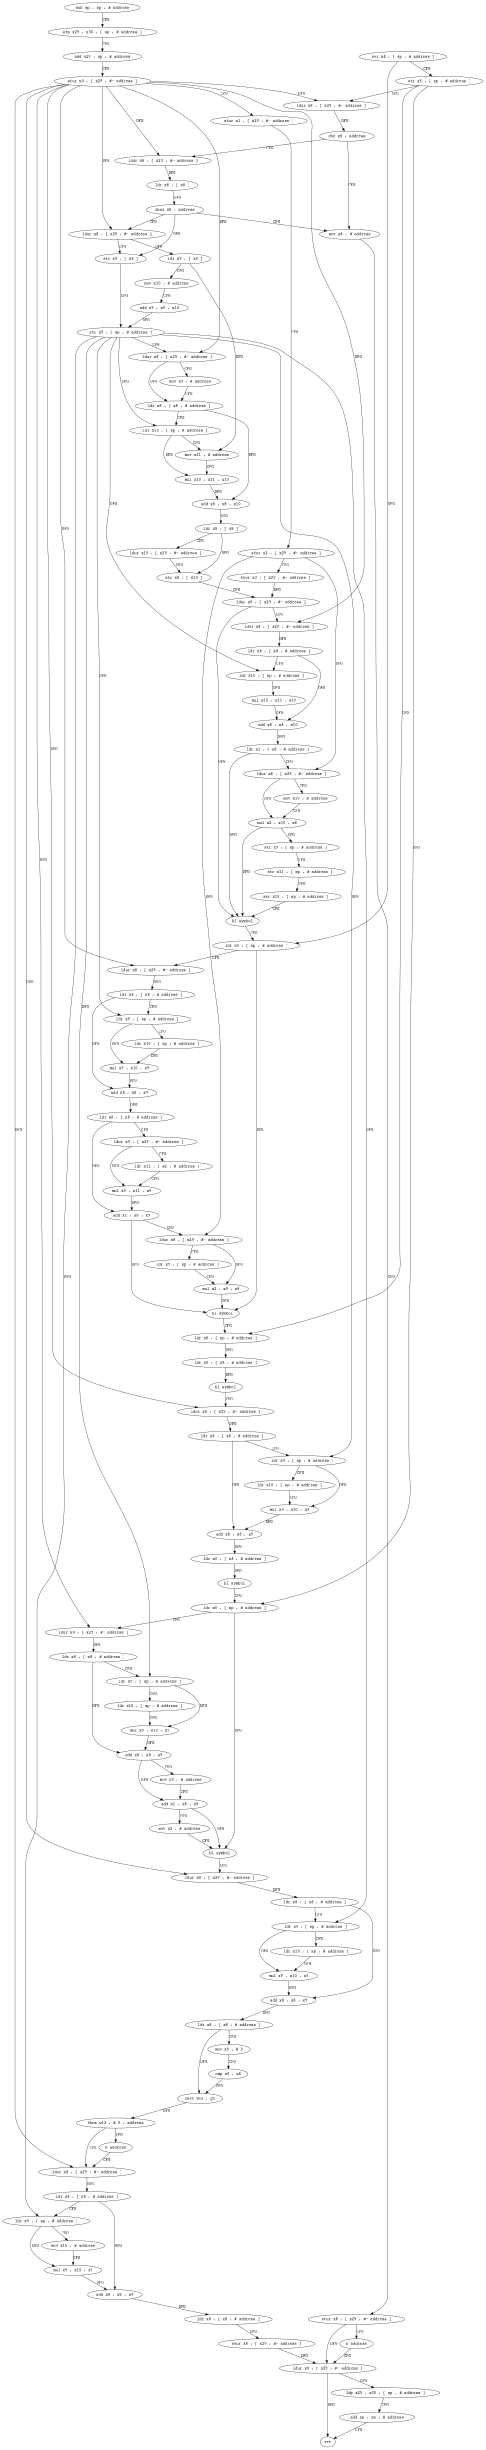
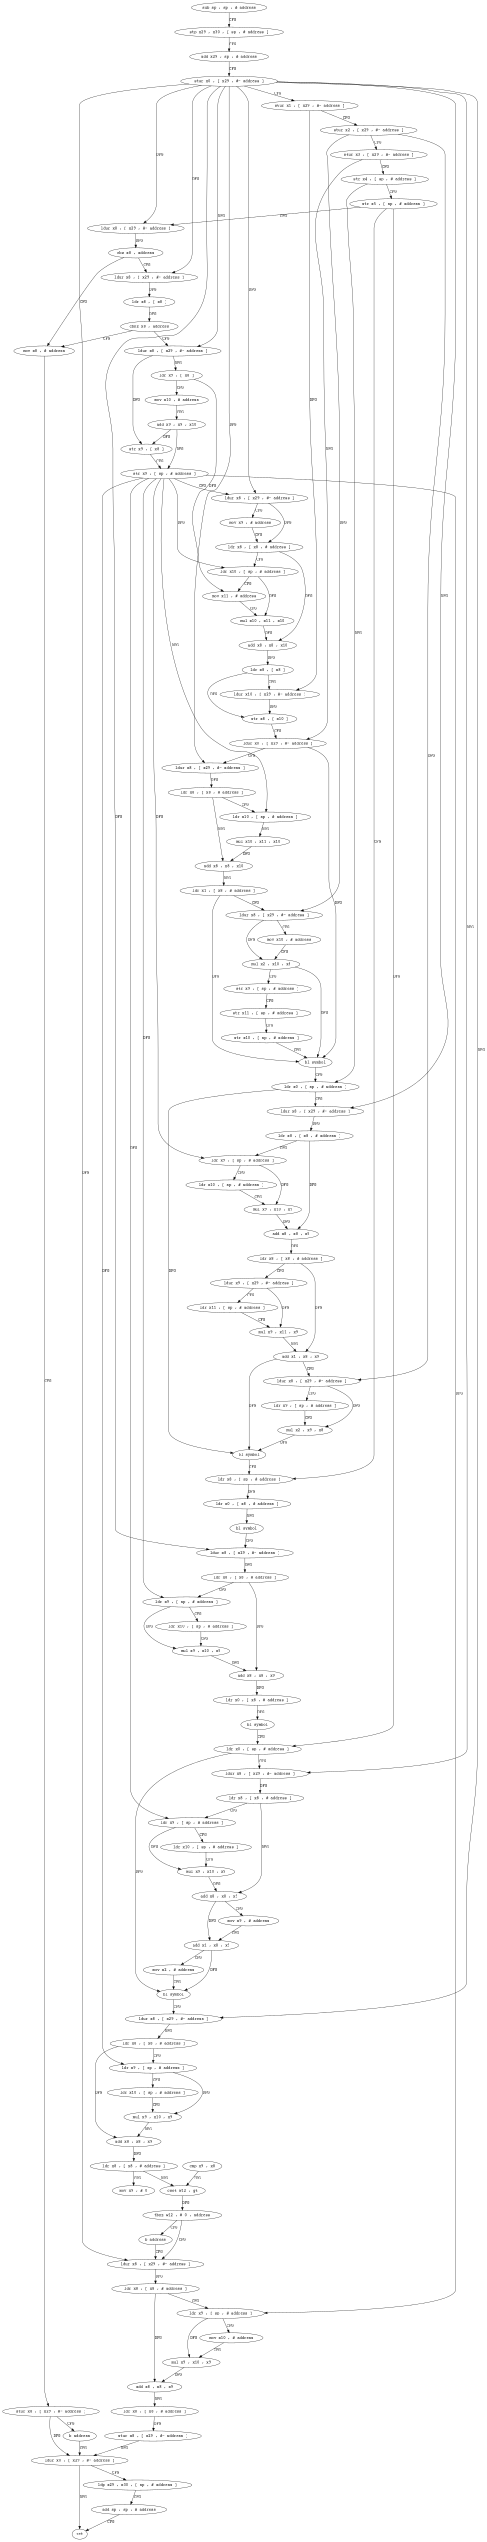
  digraph {
    fontname="Courier Prime"
    node [fontname="Courier Prime"]
    edge [fontname="Courier Prime"]
    n1 [label="sub sp , sp , # address"]
    n2 [label="stp x29 , x30 , [ sp , # address ]"]
    n3 [label="add x29 , sp , # address"]
    n4 [label="stur x0 , [ x29 , #- address ]"]
    n5 [label="stur x1 , [ x29 , #- address ]"]
    n6 [label="ldur x8 , [ x29 , #- address ]"]
    n7 [label="ldur x8 , [ x29 , #- address ]"]
    n8 [label="ldur x8 , [ x29 , #- address ]"]
    n9 [label="ldur x8 , [ x29 , #- address ]"]
    n10 [label="ldur x8 , [ x29 , #- address ]"]
    n11 [label="ldur x8 , [ x29 , #- address ]"]
    n12 [label="ldur x8 , [ x29 , #- address ]"]
    n13 [label="ldur x8 , [ x29 , #- address ]"]
    n14 [label="ldur x8 , [ x29 , #- address ]"]
    n15 [label="ldur x8 , [ x29 , #- address ]"]
    n16 [label="stur x2 , [ x29 , #- address ]"]
    n17 [label="ldur x10 , [ x29 , #- address ]"]
    n18 [label="cbz x8 , address"]
    n19 [label="ldr x8 , [ x8 ]"]
    n20 [label="ldr x9 , [ x8 ]"]
    n21 [label="str x9 , [ x8 ]"]
    n22 [label="mov x9 , # address"]
    n23 [label="ldr x8 , [ x8 , # address ]"]
    n24 [label="ldr x8 , [ x8 , # address ]"]
    n25 [label="ldr x8 , [ x8 , # address ]"]
    n26 [label="ldr x8 , [ x8 , # address ]"]
    n27 [label="ldr x8 , [ x8 , # address ]"]
    n28 [label="ldr x8 , [ x8 , # address ]"]
    n29 [label="ldr x8 , [ x8 , # address ]"]
    n30 [label="stur x3 , [ x29 , #- address ]"]
    n31 [label="ldur x8 , [ x29 , #- address ]"]
    n32 [label="ldur x8 , [ x29 , #- address ]"]
    n33 [label="str x8 , [ x10 ]"]
    n34 [label="str x4 , [ sp , # address ]"]
    n35 [label="ldur x0 , [ x29 , #- address ]"]
    n36 [label="mov x10 , # address"]
    n37 [label="mul x2 , x10 , x8"]
    n38 [label="ldur x9 , [ x29 , #- address ]"]
    n39 [label="ldr x11 , [ sp , # address ]"]
    n40 [label="mul x9 , x11 , x9"]
    n41 [label="ldr x9 , [ sp , # address ]"]
    n42 [label="mul x2 , x9 , x8"]
    n43 [label="str x5 , [ sp , # address ]"]
    n44 [label="ldr x0 , [ sp , # address ]"]
    n45 [label="bl symbol"]
    n46 [label="ldr x8 , [ sp , # address ]"]
    n47 [label="ldr x0 , [ sp , # address ]"]
    n48 [label="bl symbol"]
    n49 [label="ldr x0 , [ x8 , # address ]"]
    n50 [label="bl symbol"]
    n51 [label="mov x8 , # address"]
    n52 [label="stur x8 , [ x29 , #- address ]"]
    n53 [label="b address"]
    n54 [label="ldur x0 , [ x29 , #- address ]"]
    n55 [label="cbnz x8 , address"]
    n56 [label="ldp x29 , x30 , [ sp , # address ]"]
    n57 [label=ret]
    n58 [label="add sp , sp , # address"]
    n59 [label="mov x10 , # address"]
    n60 [label="mov x11 , # address"]
    n61 [label="str x9 , [ sp , # address ]"]
    n62 [label="add x9 , x9 , x10"]
    n63 [label="ldr x10 , [ sp , # address ]"]
    n64 [label="ldr x10 , [ sp , # address ]"]
    n65 [label="ldr x9 , [ sp , # address ]"]
    n66 [label="ldr x9 , [ sp , # address ]"]
    n67 [label="ldr x9 , [ sp , # address ]"]
    n68 [label="ldr x9 , [ sp , # address ]"]
    n69 [label="ldr x9 , [ sp , # address ]"]
    n70 [label="mul x10 , x11 , x10"]
    n71 [label="mul x10 , x11 , x10"]
    n72 [label="ldr x10 , [ sp , # address ]"]
    n73 [label="mul x9 , x10 , x9"]
    n74 [label="ldr x10 , [ sp , # address ]"]
    n75 [label="mul x9 , x10 , x9"]
    n76 [label="ldr x10 , [ sp , # address ]"]
    n77 [label="mul x9 , x10 , x9"]
    n78 [label="ldr x10 , [ sp , # address ]"]
    n79 [label="mul x9 , x10 , x9"]
    n80 [label="mov x10 , # address"]
    n81 [label="mul x9 , x10 , x9"]
    n82 [label="add x8 , x8 , x10"]
    n83 [label="ldr x8 , [ x8 ]"]
    n84 [label="add x8 , x8 , x10"]
    n85 [label="ldr x1 , [ x8 , # address ]"]
    n86 [label="str x9 , [ sp , # address ]"]
    n87 [label="str x11 , [ sp , # address ]"]
    n88 [label="str x10 , [ sp , # address ]"]
    n89 [label="add x8 , x8 , x9"]
    n90 [label="ldr x8 , [ x8 , # address ]"]
    n91 [label="add x1 , x8 , x9"]
    n92 [label="bl symbol"]
    n93 [label="add x8 , x8 , x9"]
    n94 [label="ldr x0 , [ x8 , # address ]"]
    n95 [label="bl symbol"]
    n96 [label="add x8 , x8 , x9"]
    n97 [label="mov x9 , # address"]
    n98 [label="add x1 , x8 , x9"]
    n99 [label="mov x2 , # address"]
    n100 [label="add x8 , x8 , x9"]
    n101 [label="ldr x8 , [ x8 , # address ]"]
    n102 [label="mov x9 , # 0"]
    n103 [label="cset w12 , gt"]
    n104 [label="cmp x9 , x8"]
    n105 [label="tbnz w12 , # 0 , address"]
    n106 [label="b address"]
    n107 [label="add x8 , x8 , x9"]
    n108 [label="ldr x8 , [ x8 , # address ]"]
    n109 [label="stur x8 , [ x29 , #- address ]"]
    n1 -> n2 [label=CFG]
    n2 -> n3 [label=CFG]
    n3 -> n4 [label=CFG]
    n4 -> n5 [label=CFG]
    n4 -> n6 [label=DFG]
    n4 -> n7 [label=DFG]
    n4 -> n8 [label=DFG]
    n4 -> n9 [label=DFG]
    n4 -> n10 [label=DFG]
    n4 -> n11 [label=DFG]
    n4 -> n12 [label=DFG]
    n4 -> n13 [label=DFG]
    n4 -> n14 [label=DFG]
    n4 -> n15 [label=DFG]
    n5 -> n16 [label=CFG]
+   n5 -> n17 [label=DFG]
    n6 -> n18 [label=DFG]
    n7 -> n19 [label=DFG]
    n8 -> n20 [label=DFG]
    n8 -> n21 [label=DFG]
    n9 -> n22 [label=CFG]
    n9 -> n23 [label=DFG]
    n10 -> n24 [label=DFG]
    n11 -> n25 [label=DFG]
    n12 -> n26 [label=DFG]
    n13 -> n27 [label=DFG]
    n14 -> n28 [label=DFG]
    n15 -> n29 [label=DFG]
    n16 -> n30 [label=CFG]
    n16 -> n31 [label=DFG]
    n16 -> n32 [label=DFG]
    n17 -> n33 [label=DFG]
    n18 -> n7 [label=CFG]
    n18 -> n51 [label=CFG]
    n19 -> n55 [label=DFG]
    n20 -> n59 [label=CFG]
    n20 -> n60 [label=DFG]
    n21 -> n61 [label=CFG]
    n22 -> n23 [label=CFG]
    n23 -> n63 [label=CFG]
    n23 -> n82 [label=DFG]
    n24 -> n64 [label=CFG]
    n24 -> n84 [label=DFG]
    n25 -> n65 [label=CFG]
    n25 -> n89 [label=DFG]
    n26 -> n66 [label=CFG]
    n26 -> n93 [label=DFG]
    n27 -> n67 [label=CFG]
    n27 -> n96 [label=DFG]
    n28 -> n68 [label=CFG]
    n28 -> n100 [label=DFG]
    n29 -> n69 [label=CFG]
    n29 -> n107 [label=DFG]
+   n30 -> n34 [label=CFG]
    n30 -> n35 [label=DFG]
    n31 -> n36 [label=CFG]
    n31 -> n37 [label=DFG]
    n32 -> n41 [label=CFG]
    n32 -> n42 [label=DFG]
    n33 -> n35 [label=CFG]
    n34 -> n43 [label=CFG]
    n34 -> n44 [label=DFG]
    n35 -> n10 [label=CFG]
    n35 -> n45 [label=DFG]
    n36 -> n37 [label=CFG]
    n37 -> n45 [label=DFG]
    n37 -> n86 [label=CFG]
    n38 -> n39 [label=CFG]
    n38 -> n40 [label=DFG]
    n39 -> n40 [label=CFG]
    n40 -> n91 [label=DFG]
    n41 -> n42 [label=CFG]
    n42 -> n48 [label=DFG]
    n43 -> n6 [label=CFG]
    n43 -> n46 [label=CFG]
    n43 -> n47 [label=DFG]
    n44 -> n11 [label=CFG]
    n44 -> n48 [label=DFG]
    n45 -> n44 [label=CFG]
    n46 -> n49 [label=DFG]
    n47 -> n13 [label=CFG]
    n47 -> n50 [label=DFG]
    n48 -> n46 [label=CFG]
    n49 -> n92 [label=DFG]
    n50 -> n14 [label=CFG]
    n51 -> n52 [label=CFG]
    n52 -> n53 [label=CFG]
    n52 -> n54 [label=DFG]
    n53 -> n54 [label=CFG]
    n54 -> n56 [label=CFG]
    n54 -> n57 [label=DFG]
    n55 -> n8 [label=CFG]
    n55 -> n51 [label=CFG]
    n56 -> n58 [label=CFG]
    n58 -> n57 [label=CFG]
    n59 -> n62 [label=CFG]
    n60 -> n70 [label=CFG]
    n61 -> n9 [label=CFG]
    n61 -> n63 [label=DFG]
    n61 -> n64 [label=DFG]
    n61 -> n65 [label=DFG]
    n61 -> n66 [label=DFG]
    n61 -> n67 [label=DFG]
    n61 -> n68 [label=DFG]
    n61 -> n69 [label=DFG]
-   n55 -> n21 [label=DFG]
+   n62 -> n21 [label=DFG]
    n62 -> n61 [label=DFG]
    n63 -> n60 [label=CFG]
    n63 -> n70 [label=DFG]
    n64 -> n71 [label=DFG]
    n65 -> n72 [label=CFG]
    n65 -> n73 [label=DFG]
    n66 -> n74 [label=CFG]
    n66 -> n75 [label=DFG]
    n67 -> n76 [label=CFG]
    n67 -> n77 [label=DFG]
    n68 -> n78 [label=CFG]
    n68 -> n79 [label=DFG]
    n69 -> n80 [label=CFG]
    n69 -> n81 [label=DFG]
    n70 -> n82 [label=DFG]
    n71 -> n84 [label=DFG]
    n72 -> n73 [label=CFG]
    n73 -> n89 [label=DFG]
    n74 -> n75 [label=CFG]
    n75 -> n93 [label=DFG]
    n76 -> n77 [label=CFG]
    n77 -> n96 [label=DFG]
    n78 -> n79 [label=CFG]
    n79 -> n100 [label=DFG]
    n80 -> n81 [label=CFG]
    n81 -> n107 [label=DFG]
    n82 -> n83 [label=DFG]
    n83 -> n17 [label=CFG]
    n83 -> n33 [label=DFG]
    n84 -> n85 [label=DFG]
    n85 -> n31 [label=CFG]
    n85 -> n45 [label=DFG]
    n86 -> n87 [label=CFG]
    n87 -> n88 [label=CFG]
    n88 -> n45 [label=CFG]
    n89 -> n90 [label=DFG]
    n90 -> n38 [label=CFG]
    n90 -> n91 [label=DFG]
    n91 -> n32 [label=CFG]
    n91 -> n48 [label=DFG]
    n92 -> n12 [label=CFG]
    n93 -> n94 [label=DFG]
    n94 -> n95 [label=DFG]
    n95 -> n47 [label=CFG]
    n96 -> n97 [label=CFG]
    n96 -> n98 [label=DFG]
    n97 -> n98 [label=CFG]
    n98 -> n50 [label=DFG]
    n98 -> n99 [label=CFG]
    n99 -> n50 [label=CFG]
    n100 -> n101 [label=DFG]
    n101 -> n102 [label=CFG]
    n101 -> n103 [label=DFG]
-   n102 -> n104 [label=CFG]
    n103 -> n105 [label=DFG]
    n104 -> n103 [label=CFG]
    n105 -> n15 [label=CFG]
    n105 -> n106 [label=CFG]
    n106 -> n15 [label=CFG]
    n107 -> n108 [label=DFG]
    n108 -> n109 [label=DFG]
    n109 -> n54 [label=DFG]
  }
